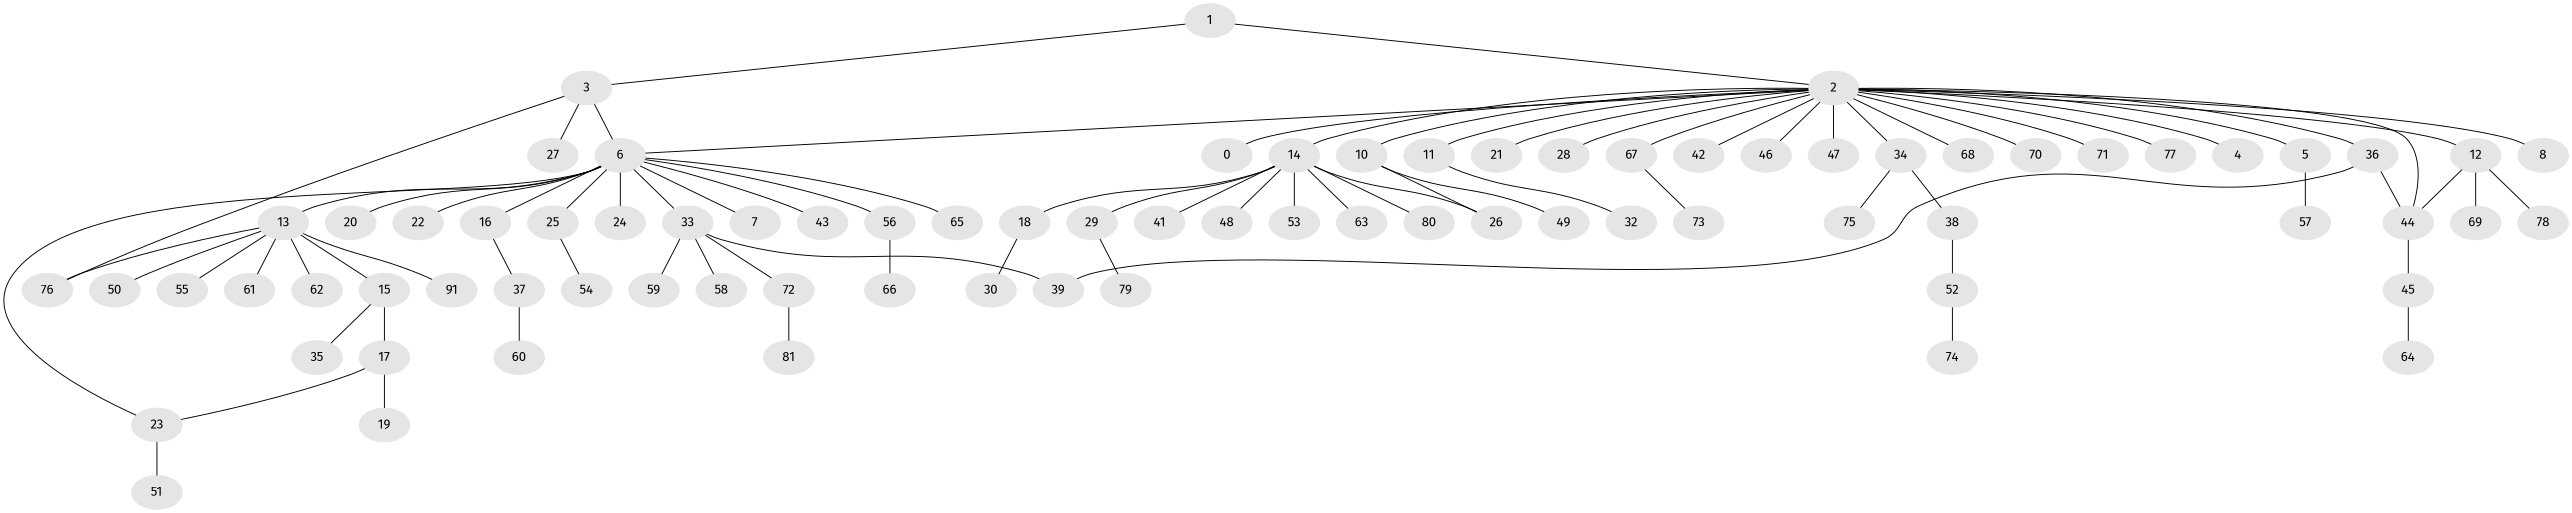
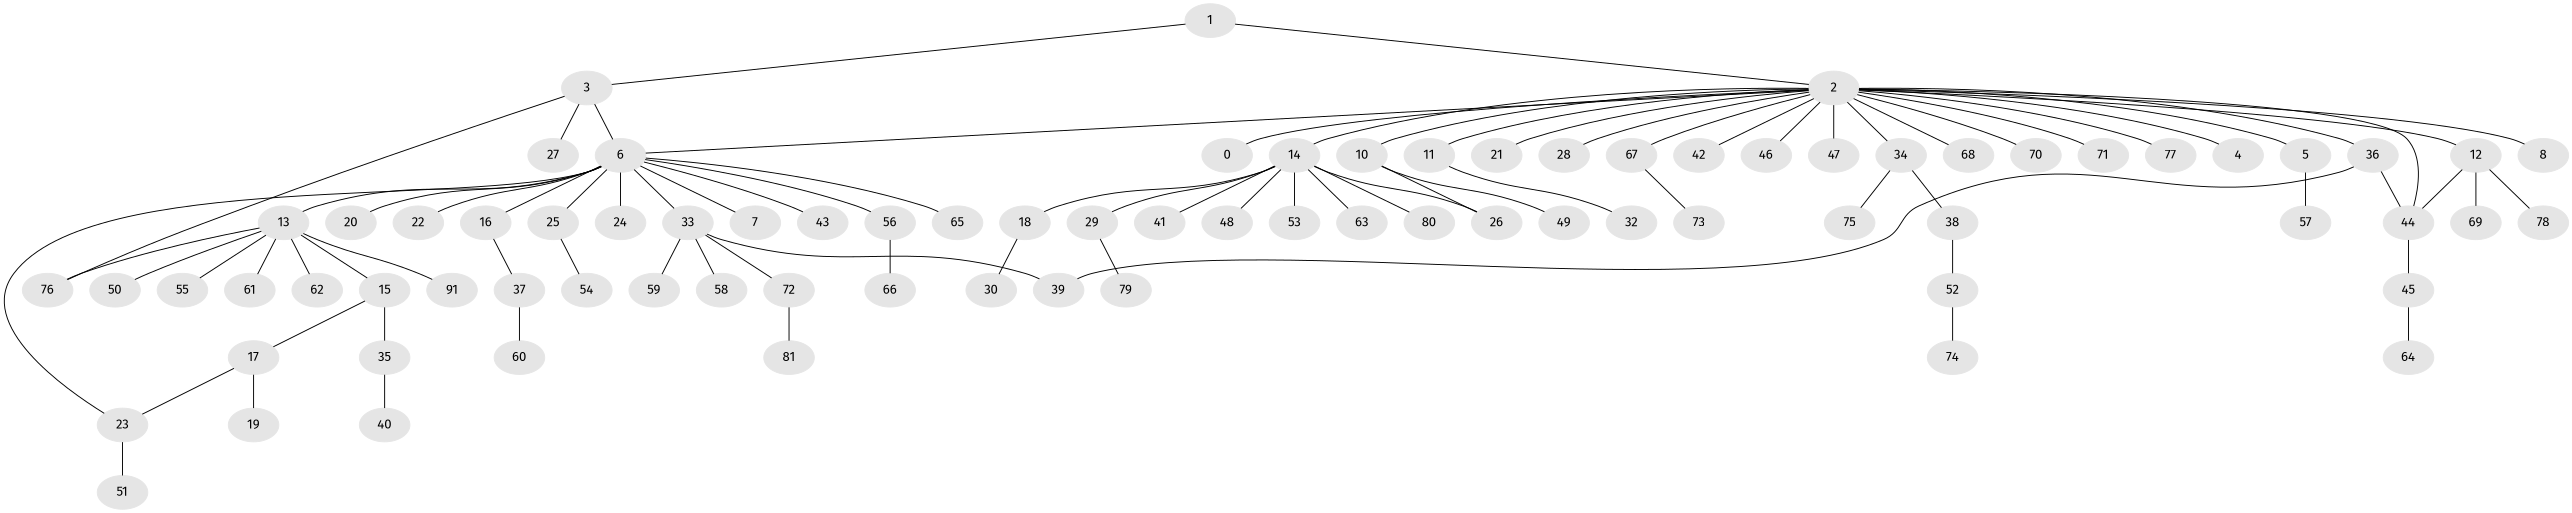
  graph {
    fontname="Fira Sans"
    node [color=gray90 fontname="Fira Sans" style=filled]
    edge [fontname="Fira Sans"]
    1
    2
    3
    4
    5
    6
    8
    n8 [label=0]
    10
    11
    12
    14
    21
    28
    34
    36
    42
    44
    46
    47
    67
    68
    70
    71
    77
    27
    76
    57
    7
    13
    16
    20
    22
    23
    24
    25
    33
    43
    56
    65
    26
    49
    32
    69
    78
    18
    29
    41
    48
    53
    63
    80
    38
    75
    39
    45
    73
    15
    n59 [label=91]
    50
    55
    61
    62
    37
    51
    54
    58
    59
    72
    66
    17
    35
    30
    79
    19
+   40
    60
    81
    52
    74
    64
    1 -- 2
    1 -- 3
    2 -- 4
    2 -- 5
    2 -- 6
    2 -- 8
    2 -- n8
    2 -- 10
    2 -- 11
    2 -- 12
    2 -- 14
    2 -- 21
    2 -- 28
    2 -- 34
    2 -- 36
    2 -- 42
    2 -- 44
    2 -- 46
    2 -- 47
    2 -- 67
    2 -- 68
    2 -- 70
    2 -- 71
    2 -- 77
    3 -- 6
    3 -- 27
    3 -- 76
    5 -- 57
    6 -- 7
    6 -- 13
    6 -- 16
    6 -- 20
    6 -- 22
    6 -- 23
    6 -- 24
    6 -- 25
    6 -- 33
    6 -- 43
    6 -- 56
    6 -- 65
    10 -- 26
    10 -- 49
    11 -- 32
    12 -- 44
    12 -- 69
    12 -- 78
    14 -- 26
    14 -- 18
    14 -- 29
    14 -- 41
    14 -- 48
    14 -- 53
    14 -- 63
    14 -- 80
    34 -- 38
    34 -- 75
    36 -- 44
    36 -- 39
    44 -- 45
    67 -- 73
    13 -- 76
    13 -- 15
    13 -- n59
    13 -- 50
    13 -- 55
    13 -- 61
    13 -- 62
    16 -- 37
    23 -- 51
    25 -- 54
    33 -- 39
    33 -- 58
    33 -- 59
    33 -- 72
    56 -- 66
    18 -- 30
    29 -- 79
    38 -- 52
    45 -- 64
    15 -- 17
    15 -- 35
    37 -- 60
    72 -- 81
    17 -- 23
    17 -- 19
+   35 -- 40
    52 -- 74
  }
